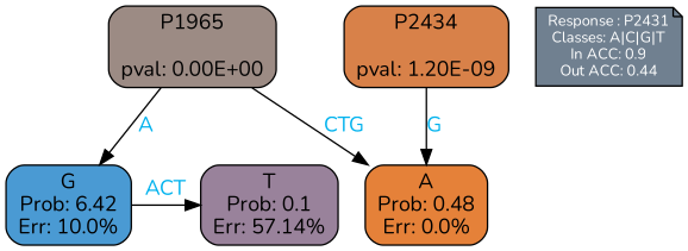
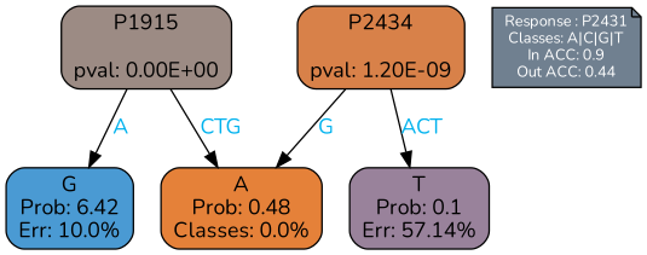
  digraph {
    fontname=Nunito
    ranksep=equally
    splines=polylines
    node [color=black fontname=Nunito shape=box style="filled, rounded"]
    edge [fontcolor=deepskyblue2 fontname=Nunito]
    n1 [fillcolor="#4a9ad3" label="G\nProb: 6.42\nErr: 10.0%"]
    n2 [fillcolor="#99829b" label="T\nProb: 0.1\nErr: 57.14%"]
-   n3 [fillcolor="#e58139" label="A\nProb: 0.48\nErr: 0.0%"]
+   n3 [fillcolor="#e58139" label="A\nProb: 0.48\nClasses: 0.0%"]
    n4 [align=left fillcolor=slategray fontcolor=white fontsize=10 label="Response : P2431\nClasses: A|C|G|T\nIn ACC: 0.9\nOut ACC: 0.44\n" shape=note style=filled]
-   n5 [fillcolor="#9c8b84" label="P1965\n\npval: 0.00E+00"]
+   n5 [fillcolor="#9c8b84" label="P1915\n\npval: 0.00E+00"]
    n6 [fillcolor="#d88149" label="P2434\n\npval: 1.20E-09"]
    subgraph sub_1 {
      rank=same
      n1
      n2
      n3
    }
    subgraph sub_2 {
      rank=same
      n4
      n5
    }
    n5 -> n1 [label=A]
    n5 -> n3 [label=CTG]
-   n1 -> n2 [label=ACT]
+   n6 -> n2 [label=ACT]
    n6 -> n3 [label=G]
  }
